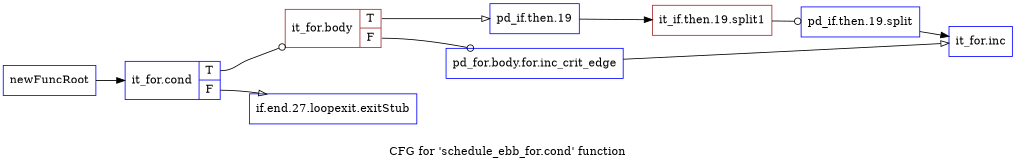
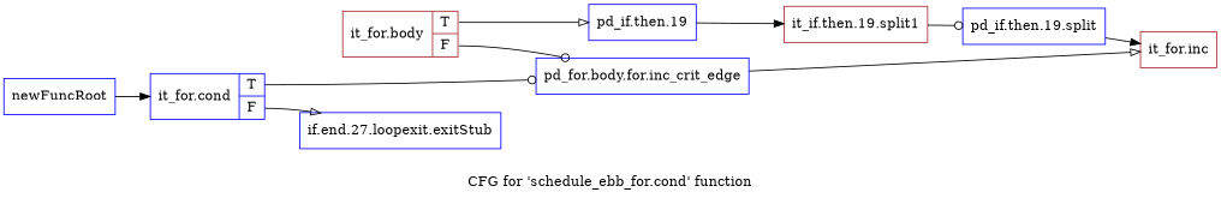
  digraph {
    label="CFG for 'schedule_ebb_for.cond' function"
    rankdir=LR
    node [color=blue shape=record]
    edge [arrowhead=normal]
    n1 [label="{newFuncRoot}"]
    n2 [label="{it_for.cond|{<s0>T|<s1>F}}"]
    n3 [label="{if.end.27.loopexit.exitStub}"]
    n4 [color=brown label="{it_for.body|{<s0>T|<s1>F}}"]
    n5 [label="{pd_if.then.19}"]
    n6 [label="{pd_for.body.for.inc_crit_edge}"]
    n7 [color=brown label="{it_if.then.19.split1}"]
-   n8 [label="{it_for.inc}"]
+   n8 [color=brown label="{it_for.inc}"]
    n9 [label="{pd_if.then.19.split}"]
    n1 -> n2
    n2 -> n3 [arrowhead=onormal tailport=s1]
-   n2 -> n4 [arrowhead=odot tailport=s0]
+   n2 -> n6 [arrowhead=odot tailport=s0]
    n4 -> n5 [arrowhead=onormal tailport=s0]
    n4 -> n6 [arrowhead=odot tailport=s1]
    n5 -> n7
    n6 -> n8 [arrowhead=onormal]
    n7 -> n9 [arrowhead=odot]
    n9 -> n8
  }
